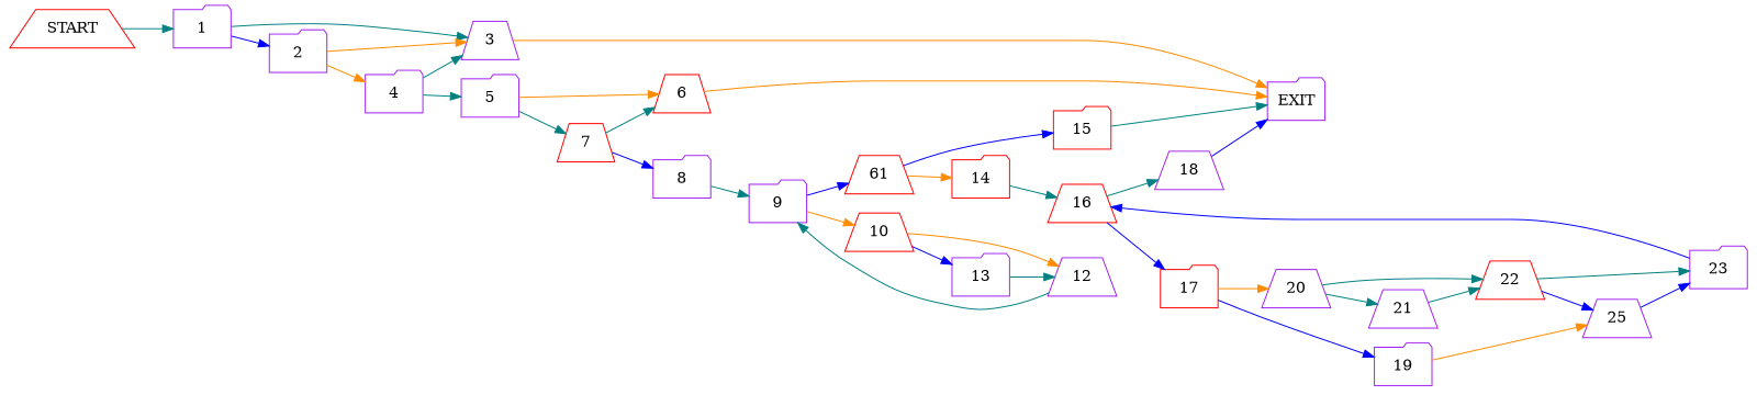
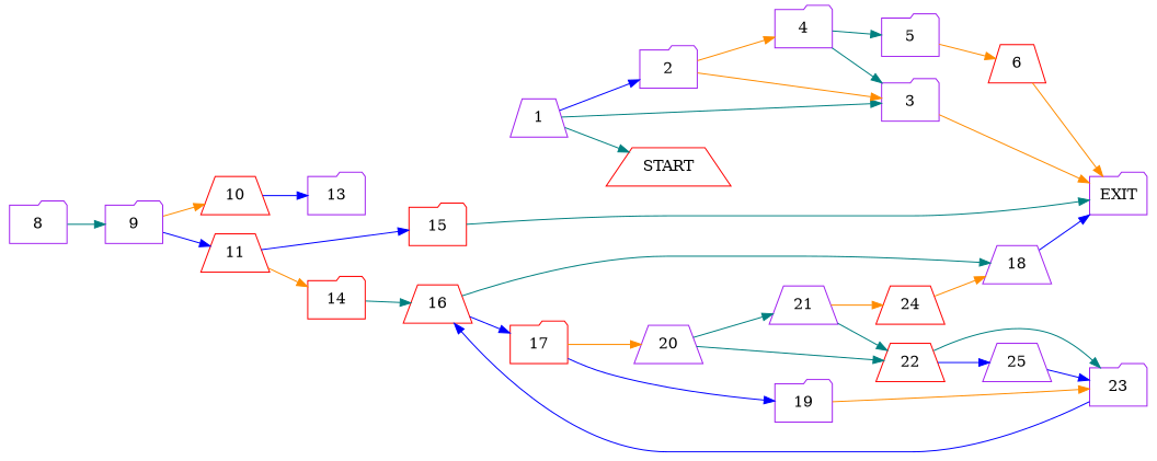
  digraph {
    rankdir=LR
    node [color=purple shape=trapezium]
    edge [color=teal]
    n1 [color=red label=START]
-   1 [shape=folder]
+   1
    2 [shape=folder]
-   3
+   3 [shape=folder]
    n5 [label=EXIT shape=folder]
    4 [shape=folder]
    5 [shape=folder]
    6 [color=red]
-   7 [color=red]
    8 [shape=folder]
    9 [shape=folder]
    10 [color=red]
-   11 [color=red label=61]
-   12
+   11 [color=red]
    13 [shape=folder]
    14 [color=red shape=folder]
    15 [color=red shape=folder]
    16 [color=red]
    17 [color=red shape=folder]
    18
    19 [shape=folder]
    20
    23 [shape=folder]
    21
    22 [color=red]
+   24 [color=red]
    25
-   n1 -> 1
+   1 -> n1
    1 -> 2 [color=blue]
    1 -> 3
    2 -> 3 [color=darkorange]
    2 -> 4 [color=darkorange]
    3 -> n5 [color=darkorange]
    4 -> 3
    4 -> 5
    5 -> 6 [color=darkorange]
-   5 -> 7
    6 -> n5 [color=darkorange]
-   7 -> 6
-   7 -> 8 [color=blue]
    8 -> 9
    9 -> 10 [color=darkorange]
    9 -> 11 [color=blue]
-   10 -> 12 [color=darkorange]
    10 -> 13 [color=blue]
    11 -> 14 [color=darkorange]
    11 -> 15 [color=blue]
-   12 -> 9
-   13 -> 12
    14 -> 16
    15 -> n5
    16 -> 17 [color=blue]
    16 -> 18
    17 -> 19 [color=blue]
    17 -> 20 [color=darkorange]
    18 -> n5 [color=blue]
-   19 -> 25 [color=darkorange]
+   19 -> 23 [color=darkorange]
    20 -> 21
    20 -> 22
    23 -> 16 [color=blue]
    21 -> 22
+   21 -> 24 [color=darkorange]
    22 -> 23
    22 -> 25 [color=blue]
+   24 -> 18 [color=darkorange]
    25 -> 23 [color=blue]
  }
